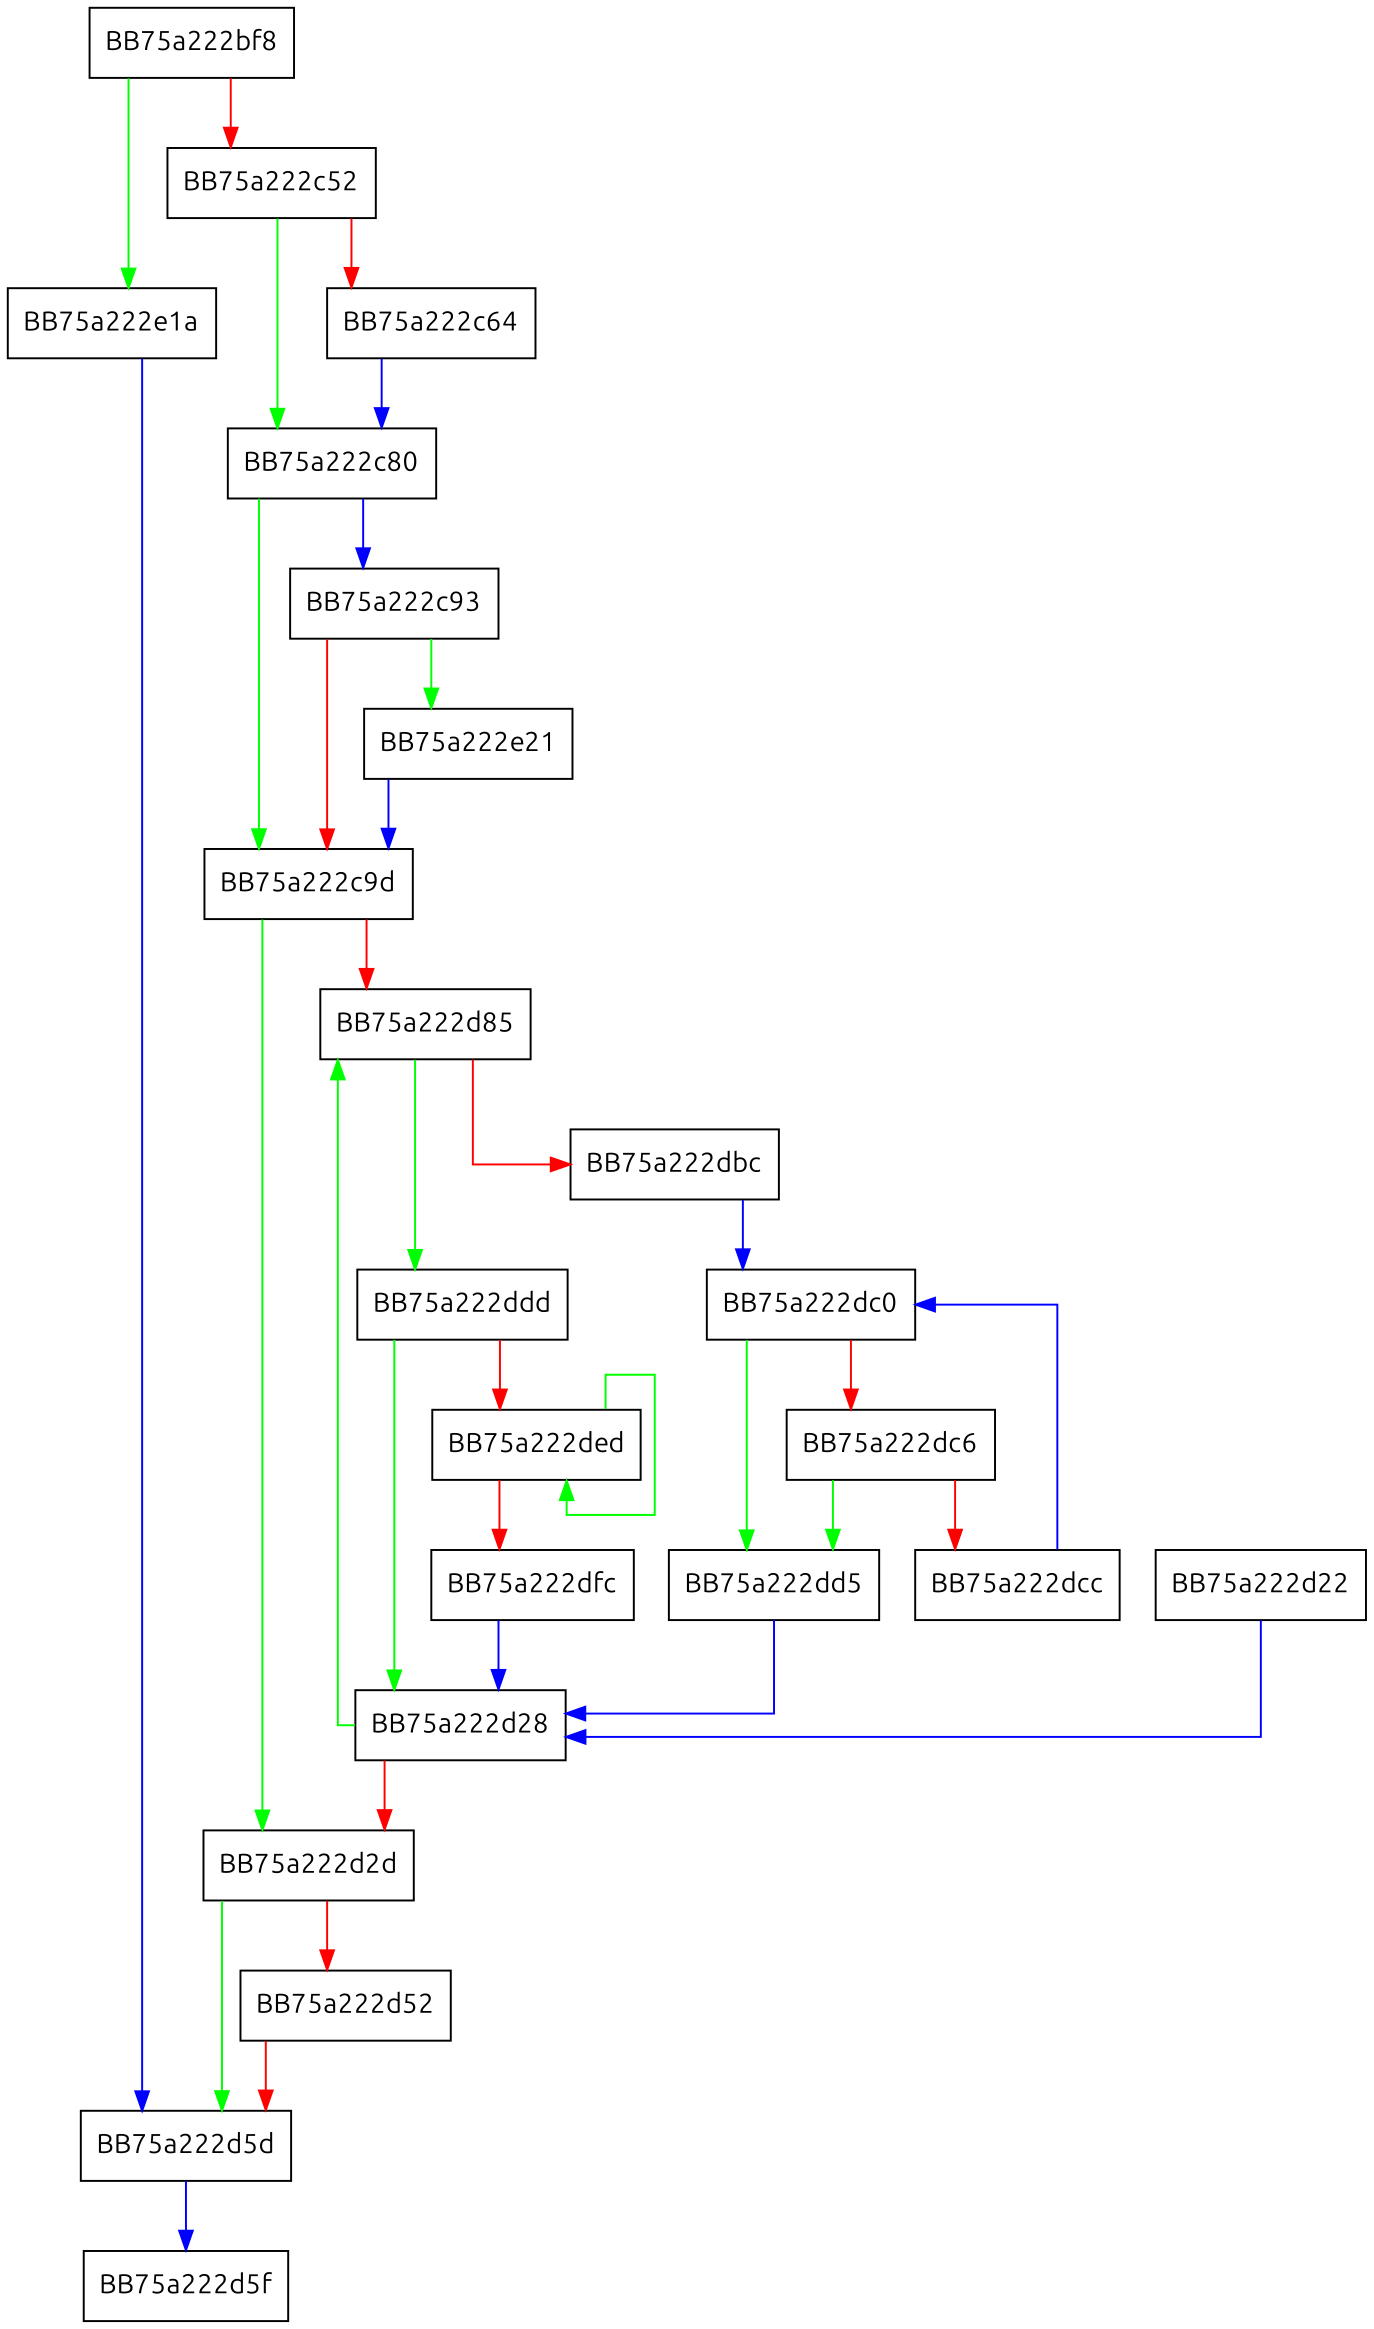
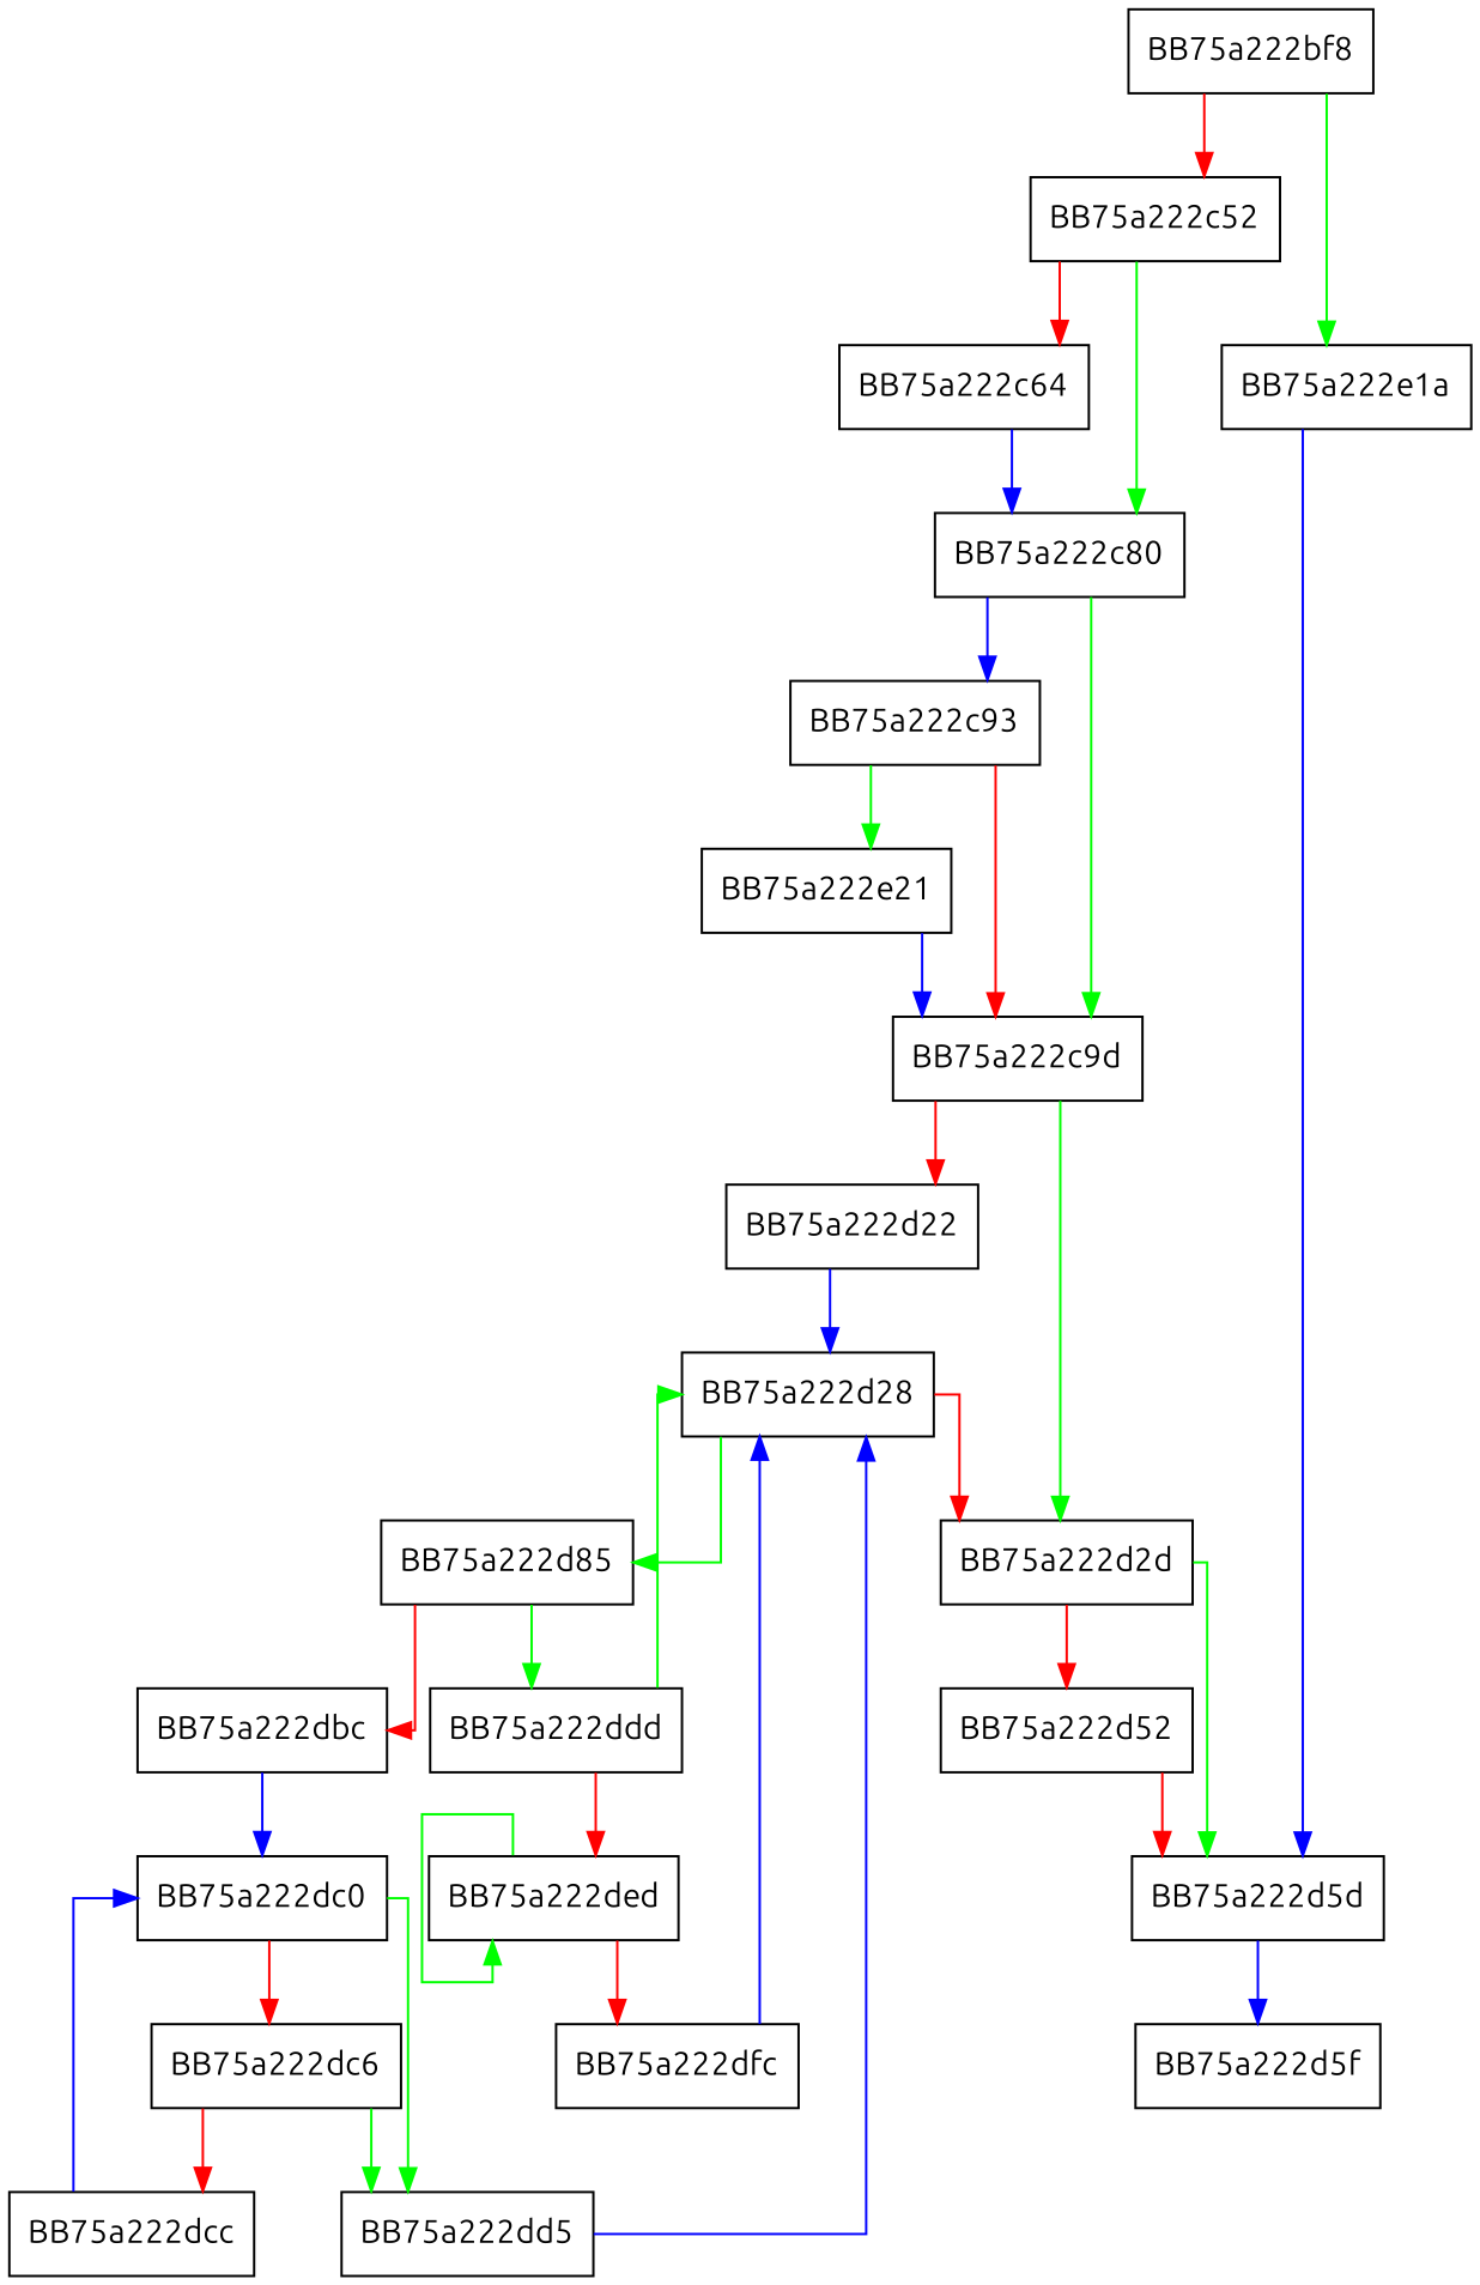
  digraph {
    fontname=Ubuntu
    splines=ortho
    node [fontname=Ubuntu shape=box]
    edge [color=green fontname=Ubuntu]
    BB75a222bf8
    BB75a222e1a
    BB75a222c52
    BB75a222d5d
    BB75a222c80
    BB75a222c64
    BB75a222c9d
    BB75a222c93
    BB75a222d2d
    BB75a222d22
    BB75a222e21
    BB75a222d52
    BB75a222d28
    BB75a222d5f
    BB75a222d85
    BB75a222ddd
    BB75a222dbc
    BB75a222ded
    BB75a222dc0
    BB75a222dfc
    BB75a222dd5
    BB75a222dc6
    BB75a222dcc
    BB75a222bf8 -> BB75a222e1a
    BB75a222bf8 -> BB75a222c52 [color=red]
    BB75a222e1a -> BB75a222d5d [color=blue]
    BB75a222c52 -> BB75a222c80
    BB75a222c52 -> BB75a222c64 [color=red]
    BB75a222d5d -> BB75a222d5f [color=blue]
    BB75a222c80 -> BB75a222c9d
    BB75a222c80 -> BB75a222c93 [color=blue]
    BB75a222c64 -> BB75a222c80 [color=blue]
    BB75a222c9d -> BB75a222d2d
-   BB75a222c9d -> BB75a222d85 [color=red]
+   BB75a222c9d -> BB75a222d22 [color=red]
    BB75a222c93 -> BB75a222c9d [color=red]
    BB75a222c93 -> BB75a222e21
    BB75a222d2d -> BB75a222d5d
    BB75a222d2d -> BB75a222d52 [color=red]
    BB75a222d22 -> BB75a222d28 [color=blue]
    BB75a222e21 -> BB75a222c9d [color=blue]
    BB75a222d52 -> BB75a222d5d [color=red]
    BB75a222d28 -> BB75a222d2d [color=red]
    BB75a222d28 -> BB75a222d85
    BB75a222d85 -> BB75a222ddd
    BB75a222d85 -> BB75a222dbc [color=red]
    BB75a222ddd -> BB75a222d28
    BB75a222ddd -> BB75a222ded [color=red]
    BB75a222dbc -> BB75a222dc0 [color=blue]
    BB75a222ded -> BB75a222ded
    BB75a222ded -> BB75a222dfc [color=red]
    BB75a222dc0 -> BB75a222dd5
    BB75a222dc0 -> BB75a222dc6 [color=red]
    BB75a222dfc -> BB75a222d28 [color=blue]
    BB75a222dd5 -> BB75a222d28 [color=blue]
    BB75a222dc6 -> BB75a222dd5
    BB75a222dc6 -> BB75a222dcc [color=red]
    BB75a222dcc -> BB75a222dc0 [color=blue]
  }
